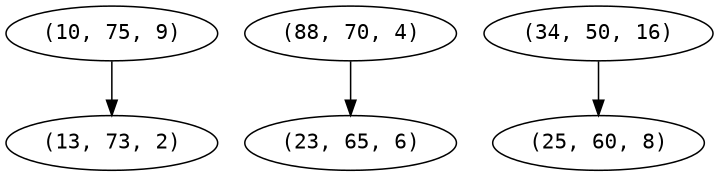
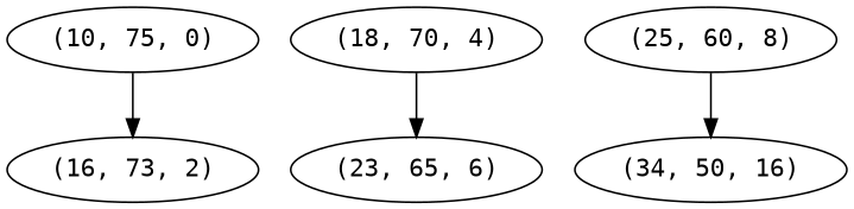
  digraph {
    fontname="DejaVu Sans Mono"
    node [fontname="DejaVu Sans Mono"]
    edge [fontname="DejaVu Sans Mono"]
-   "(10, 75, 0)" [label="(10, 75, 9)"]
-   "(13, 73, 2)"
-   "(18, 70, 4)" [label="(88, 70, 4)"]
+   "(10, 75, 0)"
+   "(13, 73, 2)" [label="(16, 73, 2)"]
+   "(18, 70, 4)"
    "(23, 65, 6)"
    "(25, 60, 8)"
    "(34, 50, 16)"
    "(10, 75, 0)" -> "(13, 73, 2)"
    "(18, 70, 4)" -> "(23, 65, 6)"
-   "(34, 50, 16)" -> "(25, 60, 8)"
+   "(25, 60, 8)" -> "(34, 50, 16)"
  }
